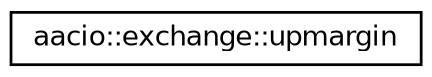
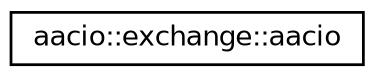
  digraph {
    rankdir=LR
-   n1 [color=black fillcolor=white fontname=Helvetica fontsize=10 height=0.2 label="aacio::exchange::upmargin" shape=record style=filled width=0.4]
+   n1 [color=black fillcolor=white fontname=Helvetica fontsize=10 height=0.2 label="aacio::exchange::aacio" shape=record style=filled width=0.4]
  }
